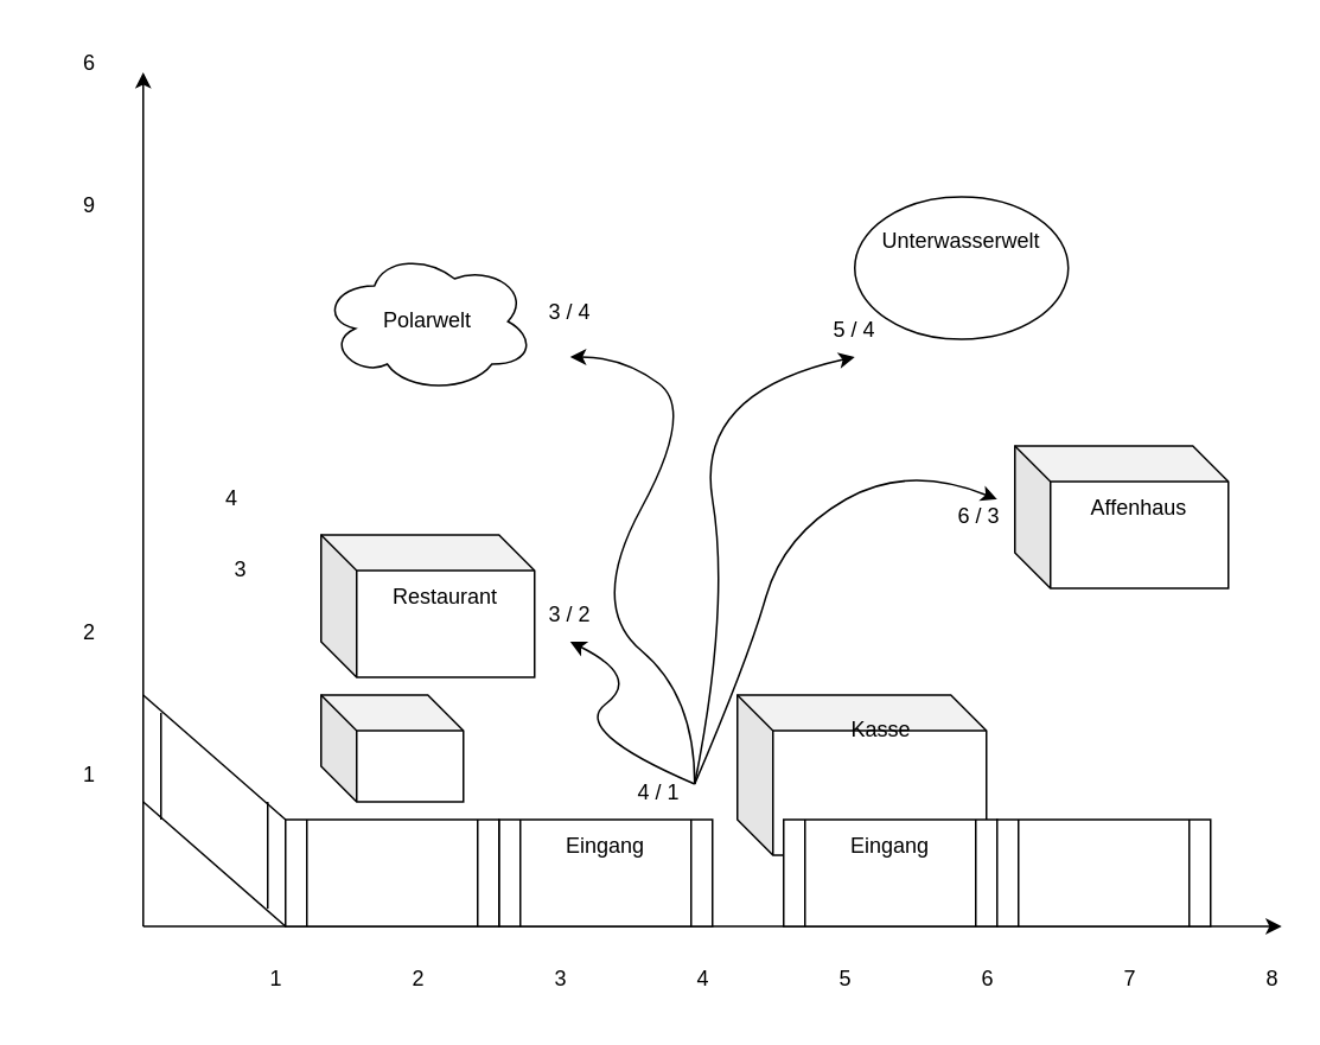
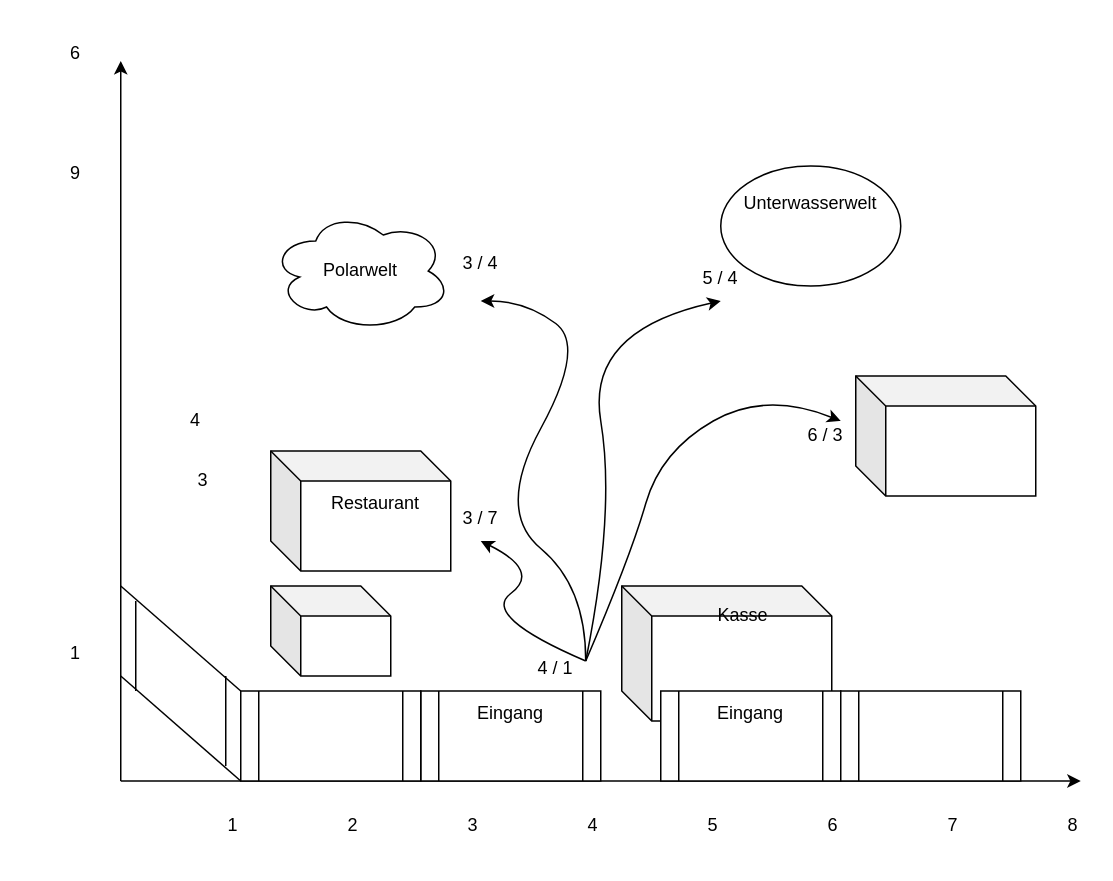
  <mxCell id="0" />
  <mxCell id="1" parent="0" />
  <mxCell id="2" value="" style="endArrow=classic;html=1;rounded=0;" parent="1" edge="1"><mxGeometry width="50" height="50" relative="1" as="geometry"><mxPoint x="80" y="520" as="sourcePoint" /><mxPoint x="720" y="520" as="targetPoint" /></mxGeometry></mxCell>
  <mxCell id="3" value="1&lt;span style=&quot;white-space: pre;&quot;&gt;&#09;&lt;/span&gt;&lt;span style=&quot;white-space: pre;&quot;&gt;&#09;&lt;/span&gt;&lt;span style=&quot;white-space: pre;&quot;&gt;&#09;&lt;/span&gt;2&lt;span style=&quot;white-space: pre;&quot;&gt;&#09;&lt;/span&gt;&lt;span style=&quot;white-space: pre;&quot;&gt;&#09;&lt;/span&gt;&lt;span style=&quot;white-space: pre;&quot;&gt;&#09;&lt;/span&gt;3&lt;span style=&quot;white-space: pre;&quot;&gt;&#09;&lt;/span&gt;&lt;span style=&quot;white-space: pre;&quot;&gt;&#09;&lt;/span&gt;&lt;span style=&quot;white-space: pre;&quot;&gt;&#09;&lt;/span&gt;4&lt;span style=&quot;white-space: pre;&quot;&gt;&#09;&lt;/span&gt;&lt;span style=&quot;white-space: pre;&quot;&gt;&#09;&lt;/span&gt;&lt;span style=&quot;white-space: pre;&quot;&gt;&#09;&lt;/span&gt;5&lt;span style=&quot;white-space: pre;&quot;&gt;&#09;&lt;/span&gt;&lt;span style=&quot;white-space: pre;&quot;&gt;&#09;&lt;/span&gt;&lt;span style=&quot;white-space: pre;&quot;&gt;&#09;&lt;/span&gt;6&lt;span style=&quot;white-space: pre;&quot;&gt;&#09;&lt;/span&gt;&lt;span style=&quot;white-space: pre;&quot;&gt;&#09;&lt;/span&gt;&lt;span style=&quot;white-space: pre;&quot;&gt;&#09;&lt;/span&gt;7&lt;span style=&quot;white-space: pre;&quot;&gt;&#09;&lt;/span&gt;&lt;span style=&quot;white-space: pre;&quot;&gt;&#09;&lt;/span&gt;&lt;span style=&quot;white-space: pre;&quot;&gt;&#09;&lt;/span&gt;8" style="text;html=1;strokeColor=none;fillColor=none;align=center;verticalAlign=middle;whiteSpace=wrap;rounded=0;" parent="1" vertex="1"><mxGeometry x="290" y="535" width="290" height="30" as="geometry" /></mxCell>
  <mxCell id="4" value="" style="endArrow=classic;html=1;rounded=0;" parent="1" edge="1"><mxGeometry width="50" height="50" relative="1" as="geometry"><mxPoint x="80" y="520" as="sourcePoint" /><mxPoint x="80" y="40" as="targetPoint" /></mxGeometry></mxCell>
  <mxCell id="5" value="1" style="text;html=1;strokeColor=none;fillColor=none;align=center;verticalAlign=middle;whiteSpace=wrap;rounded=0;" parent="1" vertex="1"><mxGeometry x="20" y="420" width="60" height="30" as="geometry" /></mxCell>
- <mxCell id="6" value="2" style="text;html=1;strokeColor=none;fillColor=none;align=center;verticalAlign=middle;whiteSpace=wrap;rounded=0;" parent="1" vertex="1"><mxGeometry x="20" y="340" width="60" height="30" as="geometry" /></mxCell>
  <mxCell id="7" value="3" style="text;html=1;strokeColor=none;fillColor=none;align=center;verticalAlign=middle;whiteSpace=wrap;rounded=0;" parent="1" vertex="1"><mxGeometry x="105" y="305" width="60" height="30" as="geometry" /></mxCell>
  <mxCell id="8" value="4" style="text;html=1;strokeColor=none;fillColor=none;align=center;verticalAlign=middle;whiteSpace=wrap;rounded=0;" parent="1" vertex="1"><mxGeometry x="100" y="265" width="60" height="30" as="geometry" /></mxCell>
  <mxCell id="9" value="9" style="text;html=1;strokeColor=none;fillColor=none;align=center;verticalAlign=middle;whiteSpace=wrap;rounded=0;" parent="1" vertex="1"><mxGeometry x="20" y="100" width="60" height="30" as="geometry" /></mxCell>
  <mxCell id="10" value="6" style="text;html=1;strokeColor=none;fillColor=none;align=center;verticalAlign=middle;whiteSpace=wrap;rounded=0;" parent="1" vertex="1"><mxGeometry x="20" y="20" width="60" height="30" as="geometry" /></mxCell>
  <mxCell id="11" value="" style="shape=cube;whiteSpace=wrap;html=1;boundedLbl=1;backgroundOutline=1;darkOpacity=0.05;darkOpacity2=0.1;" parent="1" vertex="1"><mxGeometry x="414" y="390" width="140" height="90" as="geometry" /></mxCell>
  <mxCell id="12" value="" style="shape=process;whiteSpace=wrap;html=1;backgroundOutline=1;" parent="1" vertex="1"><mxGeometry x="280" y="460" width="120" height="60" as="geometry" /></mxCell>
  <mxCell id="13" value="Eingang" style="text;html=1;strokeColor=none;fillColor=none;align=center;verticalAlign=middle;whiteSpace=wrap;rounded=0;" parent="1" vertex="1"><mxGeometry x="310" y="460" width="60" height="30" as="geometry" /></mxCell>
  <mxCell id="14" value="" style="shape=process;whiteSpace=wrap;html=1;backgroundOutline=1;" parent="1" vertex="1"><mxGeometry x="440" y="460" width="120" height="60" as="geometry" /></mxCell>
  <mxCell id="15" value="Eingang" style="text;html=1;strokeColor=none;fillColor=none;align=center;verticalAlign=middle;whiteSpace=wrap;rounded=0;" parent="1" vertex="1"><mxGeometry x="470" y="460" width="60" height="30" as="geometry" /></mxCell>
  <mxCell id="16" value="Kasse" style="text;html=1;strokeColor=none;fillColor=none;align=center;verticalAlign=middle;whiteSpace=wrap;rounded=0;" parent="1" vertex="1"><mxGeometry x="465" y="395" width="60" height="30" as="geometry" /></mxCell>
  <mxCell id="17" value="" style="shape=cube;whiteSpace=wrap;html=1;boundedLbl=1;backgroundOutline=1;darkOpacity=0.05;darkOpacity2=0.1;" parent="1" vertex="1"><mxGeometry x="570" y="250" width="120" height="80" as="geometry" /></mxCell>
- <mxCell id="18" value="Affenhaus" style="text;html=1;strokeColor=none;fillColor=none;align=center;verticalAlign=middle;whiteSpace=wrap;rounded=0;" parent="1" vertex="1"><mxGeometry x="610" y="270" width="60" height="30" as="geometry" /></mxCell>
  <mxCell id="19" value="" style="ellipse;whiteSpace=wrap;html=1;" parent="1" vertex="1"><mxGeometry x="480" y="110" width="120" height="80" as="geometry" /></mxCell>
  <mxCell id="20" value="Unterwasserwelt" style="text;html=1;strokeColor=none;fillColor=none;align=center;verticalAlign=middle;whiteSpace=wrap;rounded=0;" parent="1" vertex="1"><mxGeometry x="510" y="120" width="60" height="30" as="geometry" /></mxCell>
  <mxCell id="21" value="Polarwelt" style="ellipse;shape=cloud;whiteSpace=wrap;html=1;" parent="1" vertex="1"><mxGeometry x="180" y="140" width="120" height="80" as="geometry" /></mxCell>
  <mxCell id="22" value="" style="curved=1;endArrow=classic;html=1;rounded=0;" parent="1" edge="1"><mxGeometry width="50" height="50" relative="1" as="geometry"><mxPoint x="390" y="440" as="sourcePoint" /><mxPoint x="560" y="280" as="targetPoint" /><Array as="points"><mxPoint x="420" y="370" /><mxPoint x="440" y="300" /><mxPoint x="510" y="260" /></Array></mxGeometry></mxCell>
  <mxCell id="23" value="" style="curved=1;endArrow=classic;html=1;rounded=0;" parent="1" edge="1"><mxGeometry width="50" height="50" relative="1" as="geometry"><mxPoint x="390" y="440" as="sourcePoint" /><mxPoint x="320" y="200" as="targetPoint" /><Array as="points"><mxPoint x="390" y="390" /><mxPoint x="330" y="340" /><mxPoint x="390" y="230" /><mxPoint x="350" y="200" /></Array></mxGeometry></mxCell>
  <mxCell id="24" value="" style="curved=1;endArrow=classic;html=1;rounded=0;" parent="1" edge="1"><mxGeometry width="50" height="50" relative="1" as="geometry"><mxPoint x="390" y="440" as="sourcePoint" /><mxPoint x="480" y="200" as="targetPoint" /><Array as="points"><mxPoint x="410" y="340" /><mxPoint x="390" y="220" /></Array></mxGeometry></mxCell>
  <mxCell id="25" value="" style="shape=cube;whiteSpace=wrap;html=1;boundedLbl=1;backgroundOutline=1;darkOpacity=0.05;darkOpacity2=0.1;" vertex="1" parent="1"><mxGeometry x="180" y="390" width="80" height="60" as="geometry" /></mxCell>
  <mxCell id="26" value="" style="shape=process;whiteSpace=wrap;html=1;backgroundOutline=1;" vertex="1" parent="1"><mxGeometry x="160" y="460" width="120" height="60" as="geometry" /></mxCell>
  <mxCell id="27" value="" style="endArrow=none;html=1;rounded=0;exitX=0;exitY=1;exitDx=0;exitDy=0;entryX=1;entryY=1;entryDx=0;entryDy=0;" edge="1" parent="1" source="26" target="5"><mxGeometry width="50" height="50" relative="1" as="geometry"><mxPoint x="390" y="280" as="sourcePoint" /><mxPoint x="80" y="460" as="targetPoint" /></mxGeometry></mxCell>
  <mxCell id="28" value="" style="endArrow=none;html=1;rounded=0;exitX=0;exitY=0;exitDx=0;exitDy=0;" edge="1" parent="1" source="26"><mxGeometry width="50" height="50" relative="1" as="geometry"><mxPoint x="390" y="280" as="sourcePoint" /><mxPoint x="80" y="390" as="targetPoint" /></mxGeometry></mxCell>
  <mxCell id="29" value="" style="endArrow=none;html=1;rounded=0;" edge="1" parent="1"><mxGeometry width="50" height="50" relative="1" as="geometry"><mxPoint x="150" y="510" as="sourcePoint" /><mxPoint x="150" y="450" as="targetPoint" /></mxGeometry></mxCell>
  <mxCell id="30" value="" style="endArrow=none;html=1;rounded=0;" edge="1" parent="1"><mxGeometry width="50" height="50" relative="1" as="geometry"><mxPoint x="90" y="460" as="sourcePoint" /><mxPoint x="90" y="400" as="targetPoint" /></mxGeometry></mxCell>
  <mxCell id="31" value="" style="shape=cube;whiteSpace=wrap;html=1;boundedLbl=1;backgroundOutline=1;darkOpacity=0.05;darkOpacity2=0.1;" vertex="1" parent="1"><mxGeometry x="180" y="300" width="120" height="80" as="geometry" /></mxCell>
  <mxCell id="32" value="" style="curved=1;endArrow=classic;html=1;rounded=0;" edge="1" parent="1"><mxGeometry width="50" height="50" relative="1" as="geometry"><mxPoint x="390" y="440" as="sourcePoint" /><mxPoint x="320" y="360" as="targetPoint" /><Array as="points"><mxPoint x="320" y="410" /><mxPoint x="360" y="380" /></Array></mxGeometry></mxCell>
  <mxCell id="33" value="Restaurant" style="text;html=1;strokeColor=none;fillColor=none;align=center;verticalAlign=middle;whiteSpace=wrap;rounded=0;" vertex="1" parent="1"><mxGeometry x="220" y="320" width="60" height="30" as="geometry" /></mxCell>
  <mxCell id="34" value="" style="shape=process;whiteSpace=wrap;html=1;backgroundOutline=1;" vertex="1" parent="1"><mxGeometry x="560" y="460" width="120" height="60" as="geometry" /></mxCell>
  <mxCell id="35" value="3 / 4" style="text;html=1;strokeColor=none;fillColor=none;align=center;verticalAlign=middle;whiteSpace=wrap;rounded=0;" vertex="1" parent="1"><mxGeometry x="290" y="160" width="60" height="30" as="geometry" /></mxCell>
- <mxCell id="36" value="3 / 2" style="text;html=1;strokeColor=none;fillColor=none;align=center;verticalAlign=middle;whiteSpace=wrap;rounded=0;" vertex="1" parent="1"><mxGeometry x="290" y="330" width="60" height="30" as="geometry" /></mxCell>
+ <mxCell id="36" value="3 / 7" style="text;html=1;strokeColor=none;fillColor=none;align=center;verticalAlign=middle;whiteSpace=wrap;rounded=0;" vertex="1" parent="1"><mxGeometry x="290" y="330" width="60" height="30" as="geometry" /></mxCell>
  <mxCell id="37" value="6 / 3" style="text;html=1;strokeColor=none;fillColor=none;align=center;verticalAlign=middle;whiteSpace=wrap;rounded=0;" vertex="1" parent="1"><mxGeometry x="520" y="275" width="60" height="30" as="geometry" /></mxCell>
  <mxCell id="38" value="5 / 4" style="text;html=1;strokeColor=none;fillColor=none;align=center;verticalAlign=middle;whiteSpace=wrap;rounded=0;" vertex="1" parent="1"><mxGeometry x="450" y="170" width="60" height="30" as="geometry" /></mxCell>
  <mxCell id="39" value="4 / 1" style="text;html=1;strokeColor=none;fillColor=none;align=center;verticalAlign=middle;whiteSpace=wrap;rounded=0;" vertex="1" parent="1"><mxGeometry x="340" y="430" width="60" height="30" as="geometry" /></mxCell>
